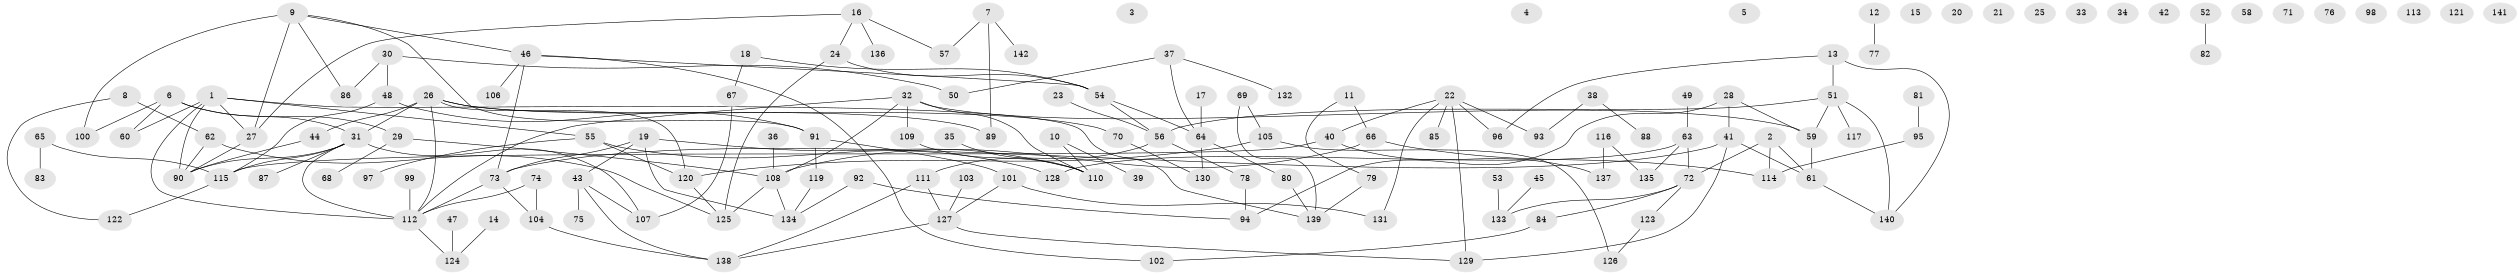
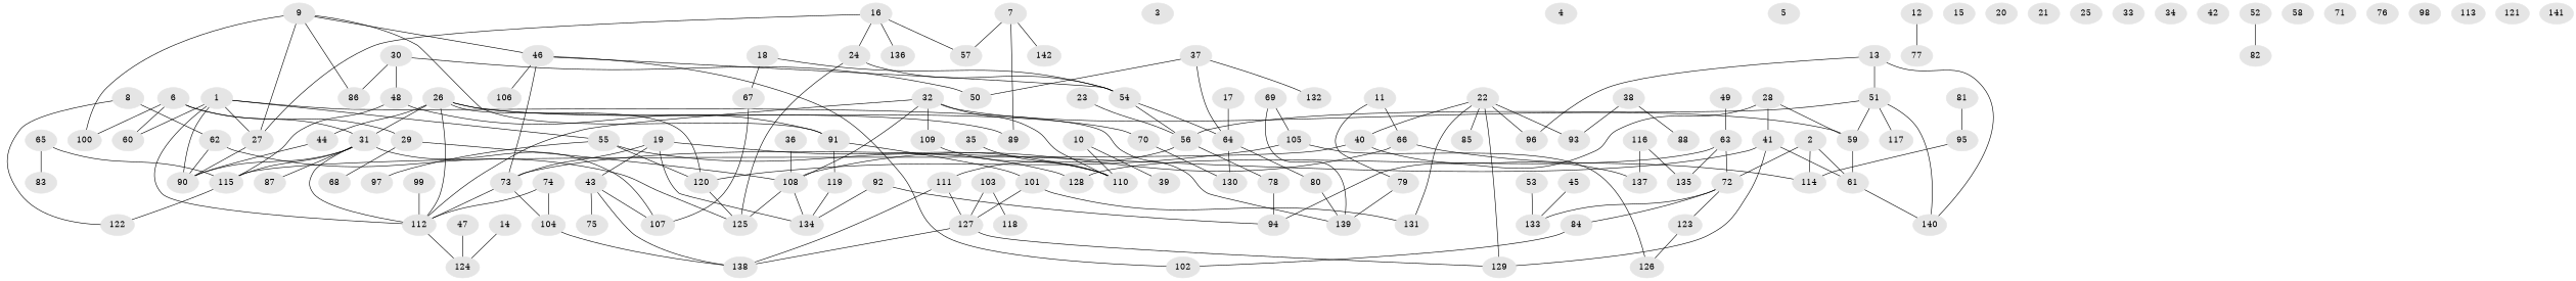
  graph {
    node [color=gray90 style=filled]
    1
    27
    55
    60
    90
    112
    139
    120
    97
    128
    124
    2
    61
    72
    114
    140
    133
    84
    123
    3
    4
    5
    6
    29
    31
    100
    68
    108
    87
    107
    115
    7
    57
    89
    142
    8
    62
    122
    125
    9
    46
    86
    91
    54
    73
    102
    106
    101
    119
    10
    39
    110
    11
    66
    79
    12
    77
    13
    51
    96
    56
    59
    117
    14
    15
    16
    24
    136
    17
    64
    80
    130
    18
    67
    19
    43
    134
    75
    138
    104
    20
    21
    22
    40
    85
    93
    129
    131
    137
    23
    78
    111
    25
    26
    44
    70
    28
    41
    94
    30
    48
    50
    32
    109
    33
    34
    35
    36
    37
    132
    38
    88
    42
    45
    47
    49
    63
    135
    52
    82
    53
    127
    58
    65
    83
    69
    105
    126
    71
    74
    76
    81
    95
    92
    98
    99
    103
+   118
    113
    116
    121
    141
    1 -- 27
    1 -- 55
    1 -- 60
    1 -- 90
    1 -- 112
    1 -- 139
    27 -- 90
    55 -- 120
    55 -- 97
    55 -- 128
    112 -- 124
    120 -- 125
    2 -- 61
    2 -- 72
    2 -- 114
    61 -- 140
    72 -- 133
    72 -- 84
    72 -- 123
    84 -- 102
    123 -- 126
    6 -- 60
    6 -- 29
    6 -- 31
    6 -- 100
    29 -- 68
    29 -- 108
    31 -- 90
    31 -- 112
    31 -- 87
    31 -- 107
    31 -- 115
    108 -- 125
    108 -- 134
    115 -- 122
    7 -- 57
    7 -- 89
    7 -- 142
    8 -- 62
    8 -- 122
    62 -- 90
    62 -- 125
    9 -- 27
    9 -- 100
    9 -- 46
    9 -- 86
    9 -- 91
    46 -- 54
    46 -- 73
    46 -- 102
    46 -- 106
    91 -- 101
    91 -- 119
    54 -- 56
    54 -- 64
    73 -- 112
    73 -- 104
    101 -- 131
    101 -- 127
    119 -- 134
    10 -- 39
    10 -- 110
    11 -- 66
    11 -- 79
    66 -- 114
    66 -- 108
    79 -- 139
    12 -- 77
    13 -- 140
    13 -- 51
    13 -- 96
    51 -- 140
    51 -- 56
    51 -- 59
    51 -- 117
    56 -- 78
    56 -- 111
    59 -- 61
    14 -- 124
    16 -- 27
    16 -- 57
    16 -- 24
    16 -- 136
    24 -- 125
    24 -- 54
    17 -- 64
    64 -- 80
    64 -- 130
    80 -- 139
    18 -- 54
    18 -- 67
    67 -- 107
    19 -- 73
    19 -- 110
    19 -- 43
    19 -- 134
    43 -- 107
    43 -- 75
    43 -- 138
    104 -- 138
    22 -- 96
    22 -- 40
    22 -- 85
    22 -- 93
    22 -- 129
    22 -- 131
    40 -- 115
    40 -- 137
    23 -- 56
    78 -- 94
    111 -- 138
    111 -- 127
    26 -- 112
    26 -- 120
    26 -- 31
    26 -- 89
    26 -- 44
    26 -- 70
    44 -- 90
    70 -- 130
    28 -- 59
    28 -- 41
    28 -- 94
    41 -- 61
    41 -- 73
    41 -- 129
    30 -- 86
    30 -- 48
    30 -- 50
    48 -- 115
    48 -- 91
    32 -- 112
    32 -- 108
    32 -- 110
    32 -- 59
    32 -- 109
    109 -- 110
    35 -- 110
    36 -- 108
    37 -- 64
    37 -- 50
    37 -- 132
    38 -- 93
    38 -- 88
    45 -- 133
    47 -- 124
    49 -- 63
    63 -- 128
    63 -- 72
    63 -- 135
    52 -- 82
    53 -- 133
    127 -- 138
    127 -- 129
    65 -- 115
    65 -- 83
    69 -- 139
    69 -- 105
    105 -- 120
    105 -- 126
    74 -- 112
    74 -- 104
    81 -- 95
    95 -- 114
    92 -- 134
    92 -- 94
    99 -- 112
    103 -- 127
+   103 -- 118
    116 -- 137
    116 -- 135
  }
